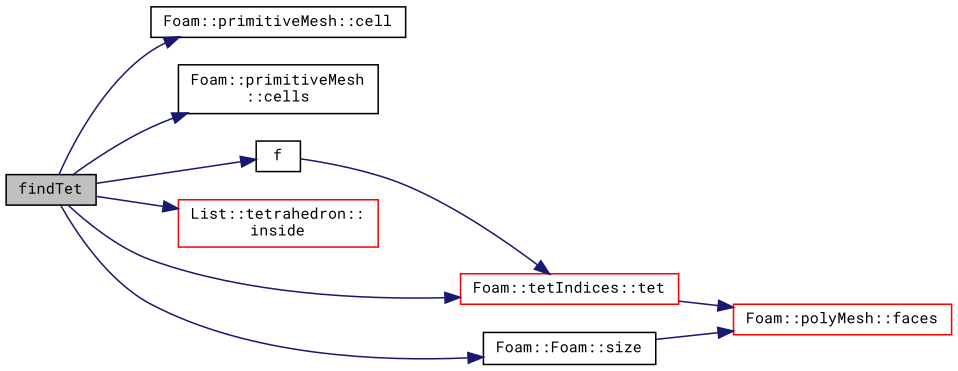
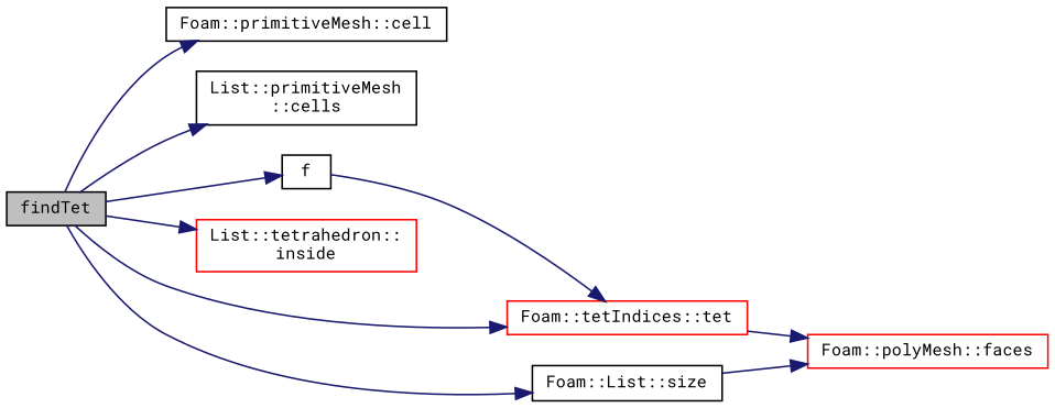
  digraph {
    fontname="Roboto Mono"
    rankdir=LR
    node [color=black fontname="Roboto Mono" fontsize=10 shape=record]
    edge [color=midnightblue fontname="Roboto Mono" fontsize=10 labelfontname=Helvetica labelfontsize=10 style=solid]
    n1 [fillcolor=grey75 fontcolor=black height=0.2 label=findTet style=filled width=0.4]
    n2 [height=0.2 label="Foam::primitiveMesh::cell" width=0.4]
-   n3 [height=0.2 label="Foam::primitiveMesh\l::cells" width=0.4]
+   n3 [height=0.2 label="List::primitiveMesh\l::cells" width=0.4]
    n4 [height=0.2 label=f width=0.4]
    n5 [color=red height=0.2 label="List::tetrahedron::\linside" width=0.4]
-   n6 [height=0.2 label="Foam::Foam::size" width=0.4]
+   n6 [height=0.2 label="Foam::List::size" width=0.4]
    n7 [color=red height=0.2 label="Foam::tetIndices::tet" width=0.4]
    n8 [color=red height=0.2 label="Foam::polyMesh::faces" width=0.4]
    n1 -> n2
    n1 -> n3
    n1 -> n4
    n1 -> n5
    n1 -> n6
    n1 -> n7
    n4 -> n7
    n6 -> n8
    n7 -> n8
  }
